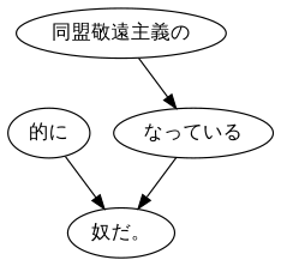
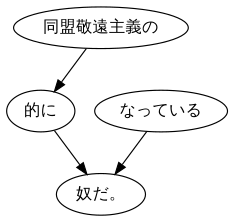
  digraph {
    n1 [label="同盟敬遠主義の"]
    n2 [label="的に"]
    n3 [label="奴だ。"]
    n4 [label="なっている"]
-   n1 -> n4
+   n1 -> n2
    n2 -> n3
    n4 -> n3
  }
